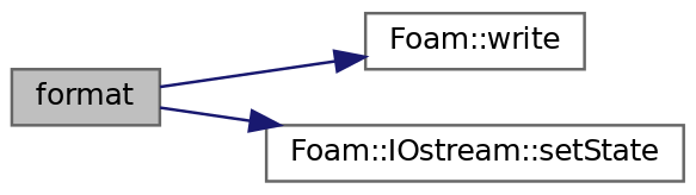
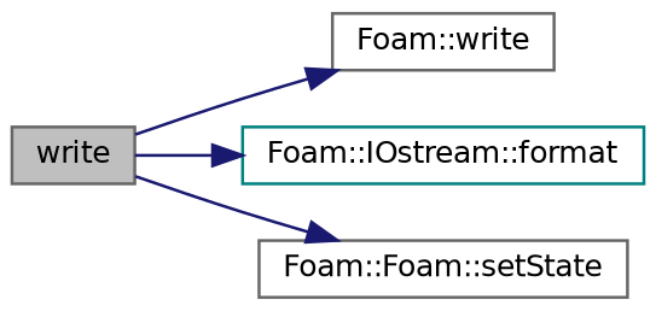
  digraph {
    rankdir=LR
    node [color=gray40 fontname=Helvetica fontsize=10 shape=record]
    edge [color=midnightblue fontname=Helvetica fontsize=10 labelfontname=Helvetica labelfontsize=10 style=solid]
-   n1 [fillcolor=grey75 fontcolor=black height=0.2 label=format style=filled width=0.4]
+   n1 [fillcolor=grey75 fontcolor=black height=0.2 label=write style=filled width=0.4]
    n2 [height=0.2 label="Foam::write" width=0.4]
-   n4 [height=0.2 label="Foam::IOstream::setState" width=0.4]
+   n3 [color=teal height=0.2 label="Foam::IOstream::format" width=0.4]
+   n4 [height=0.2 label="Foam::Foam::setState" width=0.4]
    n1 -> n2
+   n1 -> n3
    n1 -> n4
  }
